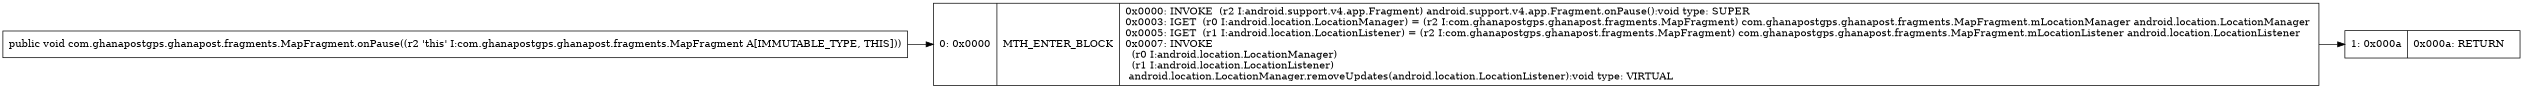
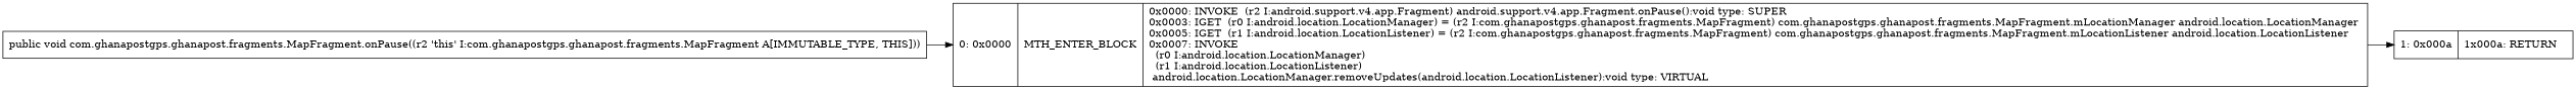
  digraph {
    rankdir=LR
    node [shape=record]
    n1 [label="{0\:\ 0x0000|MTH_ENTER_BLOCK\l|0x0000: INVOKE  (r2 I:android.support.v4.app.Fragment) android.support.v4.app.Fragment.onPause():void type: SUPER \l0x0003: IGET  (r0 I:android.location.LocationManager) = (r2 I:com.ghanapostgps.ghanapost.fragments.MapFragment) com.ghanapostgps.ghanapost.fragments.MapFragment.mLocationManager android.location.LocationManager \l0x0005: IGET  (r1 I:android.location.LocationListener) = (r2 I:com.ghanapostgps.ghanapost.fragments.MapFragment) com.ghanapostgps.ghanapost.fragments.MapFragment.mLocationListener android.location.LocationListener \l0x0007: INVOKE  \l  (r0 I:android.location.LocationManager)\l  (r1 I:android.location.LocationListener)\l android.location.LocationManager.removeUpdates(android.location.LocationListener):void type: VIRTUAL \l}"]
-   n2 [label="{1\:\ 0x000a|0x000a: RETURN   \l}"]
+   n2 [label="{1\:\ 0x000a|1x000a: RETURN   \l}"]
    n3 [label="{public void com.ghanapostgps.ghanapost.fragments.MapFragment.onPause((r2 'this' I:com.ghanapostgps.ghanapost.fragments.MapFragment A[IMMUTABLE_TYPE, THIS])) }"]
    n1 -> n2
    n3 -> n1
  }
